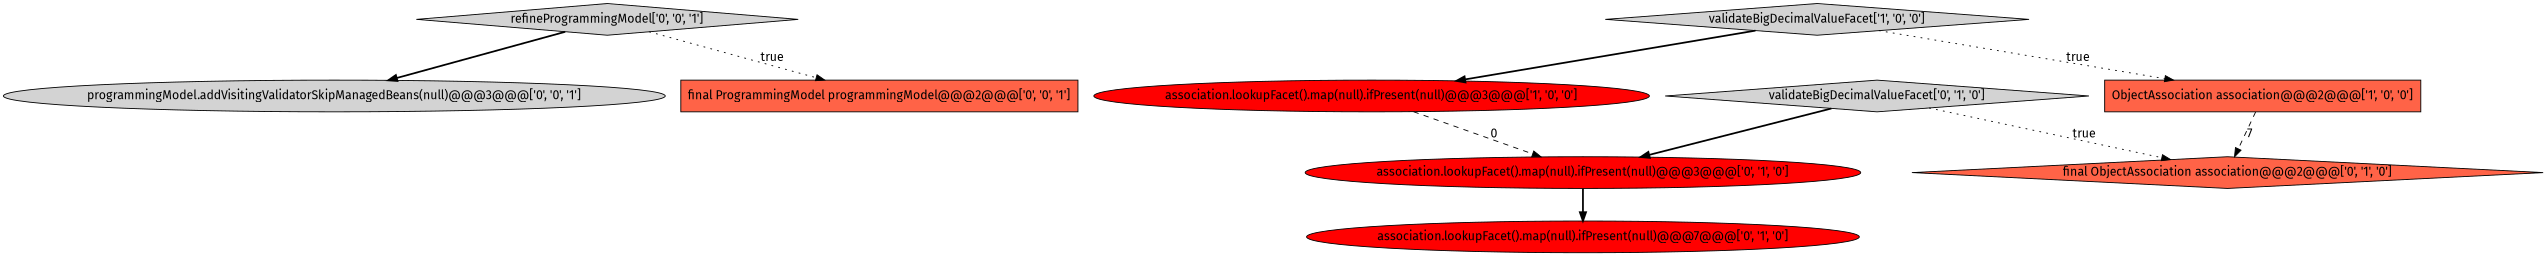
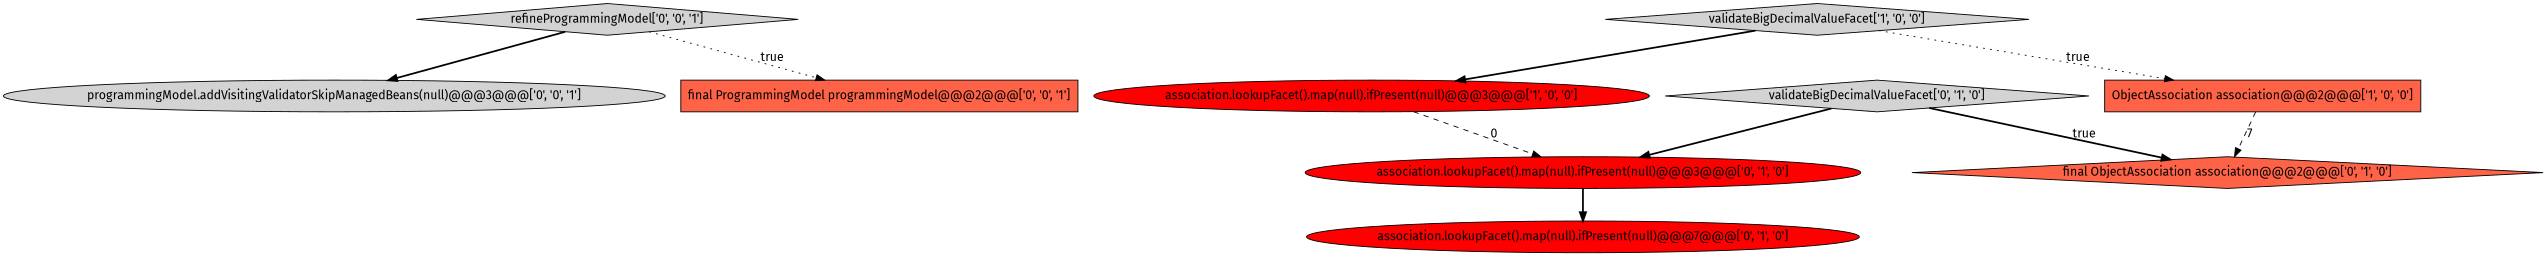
  digraph {
    fontname="Fira Sans"
    node [fillcolor=lightgray fontname="Fira Sans" shape=diamond style=filled]
    edge [fontname="Fira Sans" style=bold]
    n1 [label="refineProgrammingModel['0', '0', '1']"]
    n2 [label="programmingModel.addVisitingValidatorSkipManagedBeans(null)@@@3@@@['0', '0', '1']" shape=ellipse]
    n3 [fillcolor=tomato label="final ProgrammingModel programmingModel@@@2@@@['0', '0', '1']" shape=box]
    n4 [fillcolor=red label="association.lookupFacet().map(null).ifPresent(null)@@@3@@@['0', '1', '0']" shape=ellipse]
    n5 [fillcolor=red label="association.lookupFacet().map(null).ifPresent(null)@@@7@@@['0', '1', '0']" shape=ellipse]
    n6 [fillcolor=red label="association.lookupFacet().map(null).ifPresent(null)@@@3@@@['1', '0', '0']" shape=ellipse]
    n7 [fillcolor=tomato label="ObjectAssociation association@@@2@@@['1', '0', '0']" shape=box]
    n8 [fillcolor=tomato label="final ObjectAssociation association@@@2@@@['0', '1', '0']"]
    n9 [label="validateBigDecimalValueFacet['0', '1', '0']"]
    n10 [label="validateBigDecimalValueFacet['1', '0', '0']"]
    n1 -> n2
    n1 -> n3 [label=true style=dotted]
    n4 -> n5
    n6 -> n4 [label=0 style=dashed]
    n7 -> n8 [label=7 style=dashed]
    n9 -> n4
-   n9 -> n8 [label=true style=dotted]
+   n9 -> n8 [label=true]
    n10 -> n6
    n10 -> n7 [label=true style=dotted]
  }
